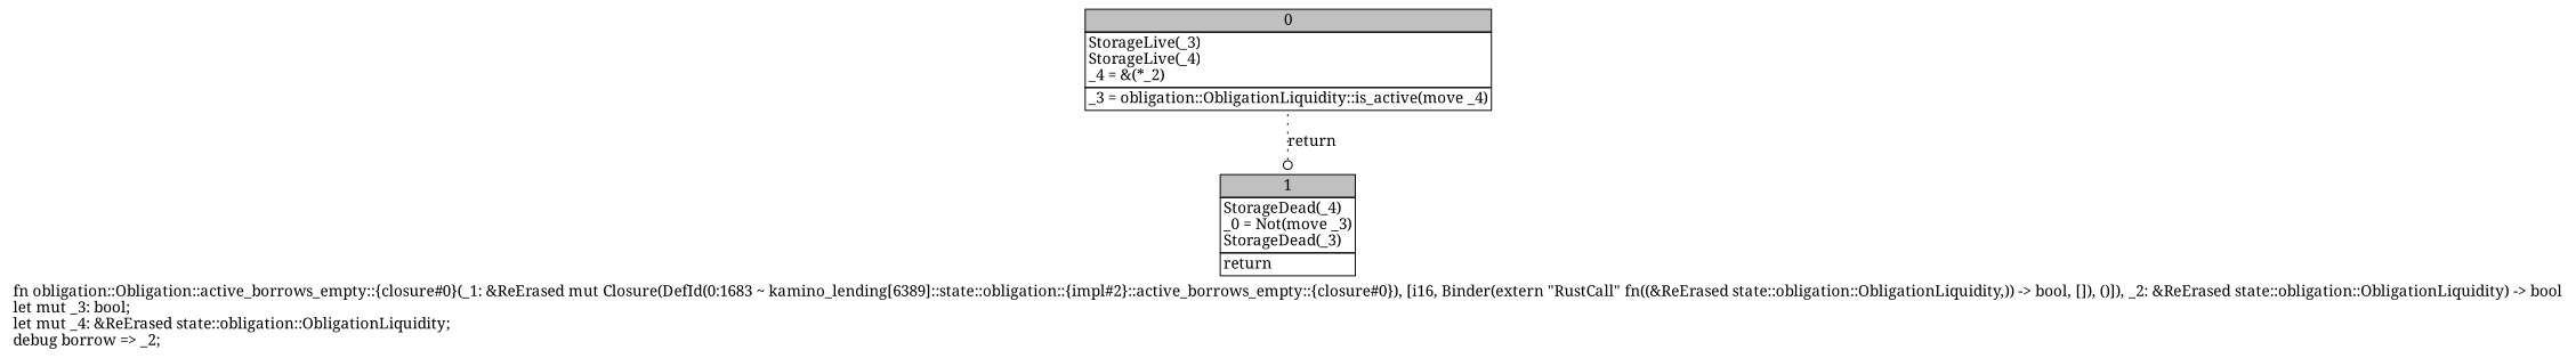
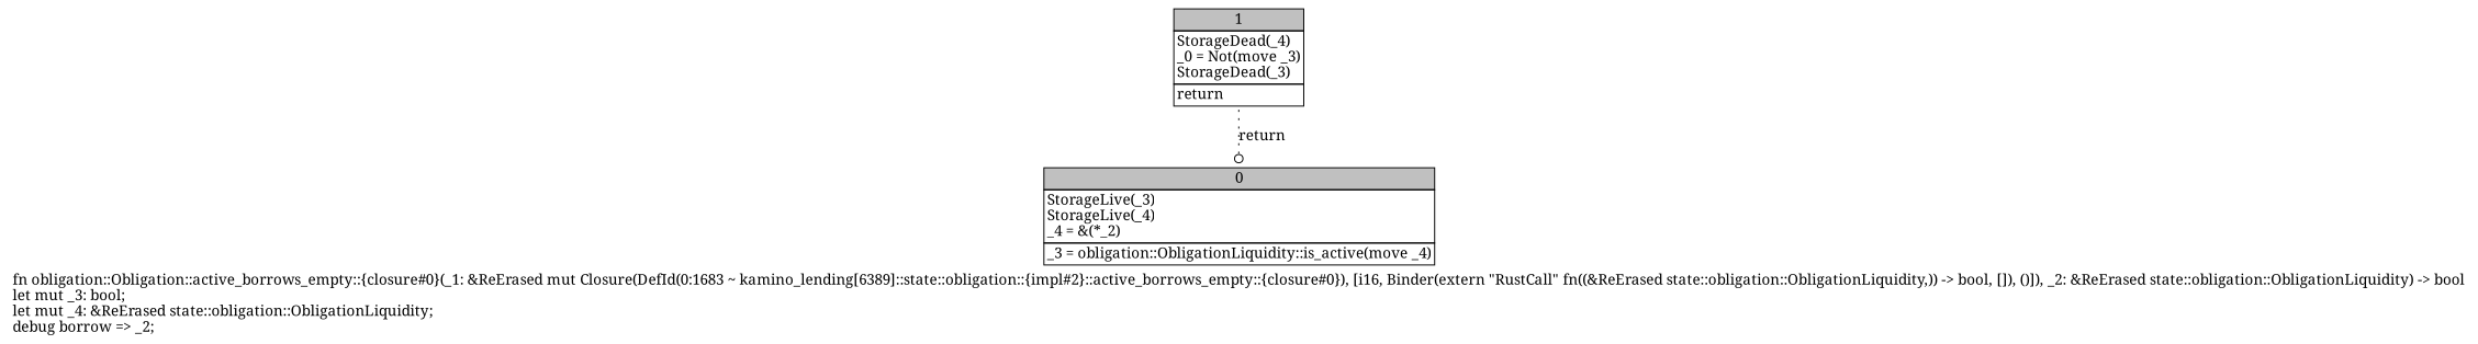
  digraph {
    fontname="Noto Serif"
    label=<fn obligation::Obligation::active_borrows_empty::{closure#0}(_1: &amp;ReErased mut Closure(DefId(0:1683 ~ kamino_lending[6389]::state::obligation::{impl#2}::active_borrows_empty::{closure#0}), [i16, Binder(extern &quot;RustCall&quot; fn((&amp;ReErased state::obligation::ObligationLiquidity,)) -&gt; bool, []), ()]), _2: &amp;ReErased state::obligation::ObligationLiquidity) -&gt; bool<br align="left"/>let mut _3: bool;<br align="left"/>let mut _4: &amp;ReErased state::obligation::ObligationLiquidity;<br align="left"/>debug borrow =&gt; _2;<br align="left"/>>
    node [fontname="Noto Serif" shape=none]
    n1 [label=<<table border="0" cellborder="1" cellspacing="0"><tr><td bgcolor="gray" align="center" colspan="1">0</td></tr><tr><td align="left" balign="left">StorageLive(_3)<br/>StorageLive(_4)<br/>_4 = &amp;(*_2)<br/></td></tr><tr><td align="left">_3 = obligation::ObligationLiquidity::is_active(move _4)</td></tr></table>>]
    n2 [label=<<table border="0" cellborder="1" cellspacing="0"><tr><td bgcolor="gray" align="center" colspan="1">1</td></tr><tr><td align="left" balign="left">StorageDead(_4)<br/>_0 = Not(move _3)<br/>StorageDead(_3)<br/></td></tr><tr><td align="left">return</td></tr></table>>]
-   n1 -> n2 [fontname="Noto Serif" label=return style=dotted arrowhead=odot]
+   n2 -> n1 [fontname="Noto Serif" label=return style=dotted arrowhead=odot]
  }
